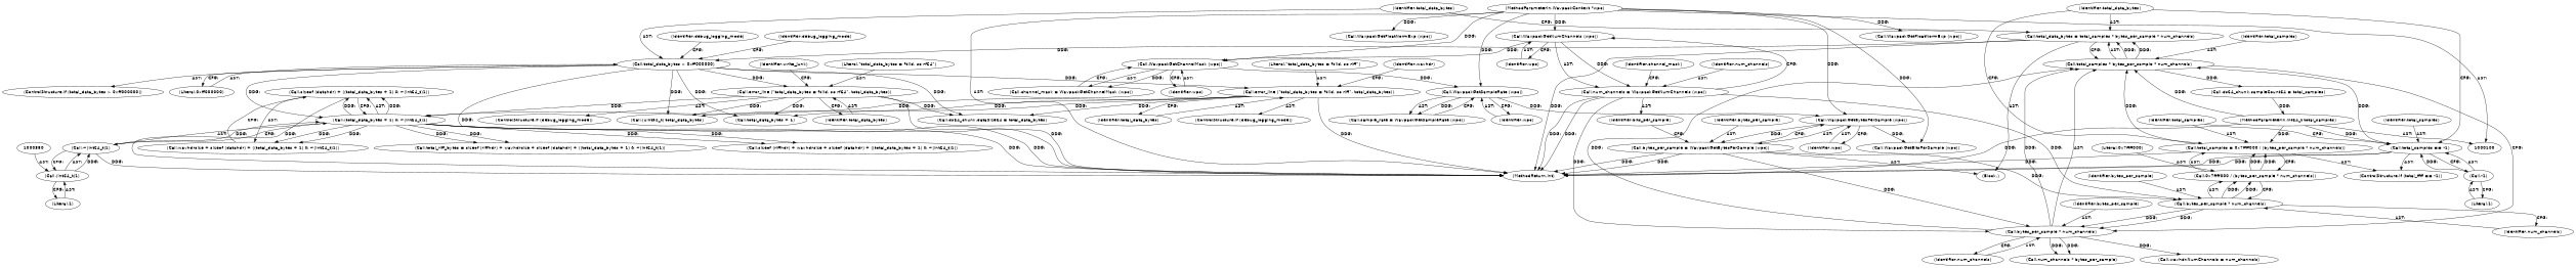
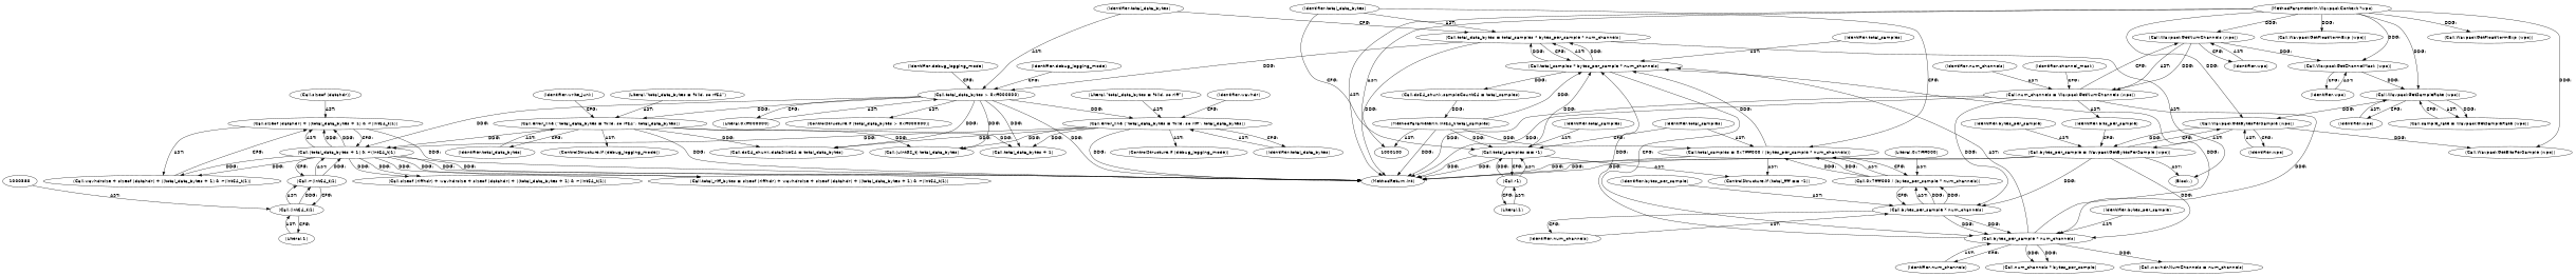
  digraph {
    fontname="DejaVu Sans"
    node [fontname="DejaVu Sans"]
    edge [fontname="DejaVu Sans"]
    n1 [label="(Call,sizeof (datahdr) + ((total_data_bytes + 1) & ~(int64_t)1))"]
    n2 [label="(Call,(total_data_bytes + 1) & ~(int64_t)1)"]
    n3 [label="(MethodReturn,int)"]
    n4 [label="(Call,wavhdrsize + sizeof (datahdr) + ((total_data_bytes + 1) & ~(int64_t)1))"]
    n5 [label="(Call,~(int64_t)1)"]
    n6 [label="(Call,sizeof (riffhdr) + wavhdrsize + sizeof (datahdr) + ((total_data_bytes + 1) & ~(int64_t)1))"]
    n7 [label="(Call,total_riff_bytes = sizeof (riffhdr) + wavhdrsize + sizeof (datahdr) + ((total_data_bytes + 1) & ~(int64_t)1))"]
    n8 [label="(Call,(int64_t)1)"]
    n9 [label="(Call,error_line (\"total_data_bytes = %lld, so rf64\", total_data_bytes))"]
    n10 [label="(Call,total_data_bytes + 1)"]
    n11 [label="(Identifier,total_data_bytes)"]
    n12 [label="(Call,ds64_chunk.dataSize64 = total_data_bytes)"]
    n13 [label="(ControlStructure,if (debug_logging_mode))"]
    n14 [label="(Call,(uint32_t) total_data_bytes)"]
    n15 [label="(Call,total_data_bytes > 0xff000000)"]
    n16 [label="(Call,error_line (\"total_data_bytes = %lld, so riff\", total_data_bytes))"]
    n17 [label="(Literal,0xff000000)"]
    n18 [label="(ControlStructure,if (total_data_bytes > 0xff000000))"]
    n19 [label="(ControlStructure,if (debug_logging_mode))"]
    n20 [label="(Identifier,total_data_bytes)"]
    n21 [label="(Call,total_data_bytes = total_samples * bytes_per_sample * num_channels)"]
    n22 [label="(Call,total_samples * bytes_per_sample * num_channels)"]
    n23 [label="(Block,)"]
    n24 [label="(Call,bytes_per_sample * num_channels)"]
    n25 [label="(Call,ds64_chunk.sampleCount64 = total_samples)"]
    n26 [label="(Identifier,num_channels)"]
    n27 [label="(Call,num_channels * bytes_per_sample)"]
    n28 [label="(Call,wavhdr.NumChannels = num_channels)"]
    n29 [label="(MethodParameterIn,int64_t total_samples)"]
    n30 [label="(Call,total_samples = 0x7ffff000 / (bytes_per_sample * num_channels))"]
    n31 [label="(Call,0x7ffff000 / (bytes_per_sample * num_channels))"]
    n32 [label="(ControlStructure,if (total_ffff == -1))"]
    n33 [label="(Call,bytes_per_sample * num_channels)"]
    n34 [label="(Identifier,num_channels)"]
    n35 [label="(Call,bytes_per_sample = WavpackGetBytesPerSample (wpc))"]
    n36 [label="(Call,WavpackGetBytesPerSample (wpc))"]
    n37 [label="(Identifier,wpc)"]
    n38 [label="(Call,WavpackGetBitsPerSample (wpc))"]
    n39 [label="(Call,WavpackGetSampleRate (wpc))"]
    n40 [label="(Identifier,wpc)"]
    n41 [label="(Call,sample_rate = WavpackGetSampleRate (wpc))"]
    n42 [label="(Call,WavpackGetChannelMask (wpc))"]
    n43 [label="(Identifier,wpc)"]
-   n44 [label="(Call,channel_mask = WavpackGetChannelMask (wpc))"]
    n45 [label="(Call,WavpackGetNumChannels (wpc))"]
    n46 [label="(Call,num_channels = WavpackGetNumChannels (wpc))"]
    n47 [label="(Identifier,wpc)"]
    n48 [label="(Identifier,bits_per_sample)"]
    n49 [label="(MethodParameterIn,WavpackContext *wpc)"]
    n50 [label="(Call,WavpackGetFloatNormExp (wpc))"]
    n51 [label="(Call,WavpackGetFloatNormExp (wpc))"]
    1000100
    n53 [label="(Call,total_samples == -1)"]
    n54 [label="(Call,-1)"]
    n55 [label="(Literal,1)"]
    n56 [label="(Literal,1)"]
    n57 [label="(Identifier,write_junk)"]
    n58 [label="(Identifier,channel_mask)"]
    n59 [label="(Literal,\"total_data_bytes = %lld, so riff\")"]
    n60 [label="(Identifier,total_samples)"]
    n61 [label="(Identifier,total_data_bytes)"]
    n62 [label="(Identifier,total_data_bytes)"]
    n63 [label="(Identifier,bytes_per_sample)"]
    n64 [label="(Identifier,total_samples)"]
    n65 [label="(Identifier,debug_logging_mode)"]
    n66 [label="(Literal,0x7ffff000)"]
+   n67 [label="(Call,sizeof (datahdr))"]
    n68 [label="(Literal,\"total_data_bytes = %lld, so rf64\")"]
    n69 [label="(Identifier,wavhdr)"]
    n70 [label="(Identifier,bytes_per_sample)"]
    n71 [label="(Identifier,num_channels)"]
    n72 [label="(Identifier,bytes_per_sample)"]
    n73 [label="(Identifier,total_samples)"]
    n74 [label="(Identifier,debug_logging_mode)"]
    1000380
    n1 -> n2 [label="CFG: "]
    n1 -> n3 [label="DDG: "]
    n1 -> n4 [label="AST: "]
    n2 -> n1 [label="AST: "]
    n2 -> n1 [label="DDG: "]
    n2 -> n1 [label="DDG: "]
    n2 -> n3 [label="DDG: "]
    n2 -> n3 [label="DDG: "]
    n2 -> n4 [label="DDG: "]
    n2 -> n4 [label="DDG: "]
    n2 -> n5 [label="CFG: "]
    n2 -> n6 [label="DDG: "]
    n2 -> n6 [label="DDG: "]
    n2 -> n7 [label="DDG: "]
    n2 -> n7 [label="DDG: "]
    n4 -> n1 [label="CFG: "]
    n5 -> n2 [label="AST: "]
    n5 -> n2 [label="DDG: "]
-   n5 -> n3 [label="DDG: "]
    n5 -> n8 [label="CFG: "]
    n8 -> n5 [label="AST: "]
    n8 -> n5 [label="DDG: "]
    n8 -> n56 [label="CFG: "]
    n9 -> n2 [label="DDG: "]
    n9 -> n3 [label="DDG: "]
    n9 -> n10 [label="DDG: "]
    n9 -> n11 [label="CFG: "]
    n9 -> n12 [label="DDG: "]
    n9 -> n13 [label="AST: "]
    n9 -> n14 [label="DDG: "]
    n11 -> n9 [label="AST: "]
    n15 -> n2 [label="DDG: "]
    n15 -> n3 [label="DDG: "]
    n15 -> n9 [label="DDG: "]
    n15 -> n10 [label="DDG: "]
    n15 -> n12 [label="DDG: "]
    n15 -> n14 [label="DDG: "]
    n15 -> n16 [label="DDG: "]
    n15 -> n17 [label="CFG: "]
    n15 -> n18 [label="AST: "]
    n16 -> n2 [label="DDG: "]
    n16 -> n3 [label="DDG: "]
    n16 -> n10 [label="DDG: "]
    n16 -> n12 [label="DDG: "]
    n16 -> n14 [label="DDG: "]
    n16 -> n19 [label="AST: "]
    n16 -> n20 [label="CFG: "]
    n17 -> n15 [label="AST: "]
    n20 -> n16 [label="AST: "]
    n21 -> n3 [label="DDG: "]
    n21 -> n15 [label="DDG: "]
    n21 -> n22 [label="CFG: "]
    n21 -> n23 [label="AST: "]
    n22 -> n21 [label="AST: "]
    n22 -> n21 [label="DDG: "]
    n22 -> n21 [label="DDG: "]
    n22 -> n24 [label="CFG: "]
    n22 -> n25 [label="DDG: "]
    n24 -> n22 [label="AST: "]
    n24 -> n22 [label="DDG: "]
    n24 -> n22 [label="DDG: "]
    n24 -> n26 [label="CFG: "]
    n24 -> n27 [label="DDG: "]
    n24 -> n27 [label="DDG: "]
    n24 -> n28 [label="DDG: "]
    n25 -> n29 [label="DDG: "]
    n26 -> n24 [label="AST: "]
    n29 -> n3 [label="DDG: "]
    n29 -> n22 [label="DDG: "]
    n29 -> n30 [label="DDG: "]
    n29 -> 1000100 [label="AST: "]
    n29 -> n53 [label="DDG: "]
    n30 -> n3 [label="DDG: "]
    n30 -> n22 [label="DDG: "]
    n30 -> n31 [label="CFG: "]
    n30 -> n32 [label="AST: "]
    n31 -> n30 [label="AST: "]
    n31 -> n30 [label="DDG: "]
    n31 -> n30 [label="DDG: "]
    n31 -> n33 [label="CFG: "]
    n33 -> n24 [label="DDG: "]
    n33 -> n24 [label="DDG: "]
    n33 -> n31 [label="AST: "]
    n33 -> n31 [label="DDG: "]
    n33 -> n31 [label="DDG: "]
    n33 -> n34 [label="CFG: "]
    n34 -> n33 [label="AST: "]
    n35 -> n3 [label="DDG: "]
    n35 -> n3 [label="DDG: "]
    n35 -> n23 [label="AST: "]
    n35 -> n24 [label="DDG: "]
    n35 -> n33 [label="DDG: "]
    n35 -> n36 [label="CFG: "]
    n36 -> n35 [label="AST: "]
    n36 -> n35 [label="DDG: "]
    n36 -> n37 [label="CFG: "]
    n36 -> n38 [label="DDG: "]
    n37 -> n36 [label="AST: "]
    n39 -> n36 [label="DDG: "]
    n39 -> n40 [label="CFG: "]
    n39 -> n41 [label="AST: "]
    n39 -> n41 [label="DDG: "]
    n40 -> n39 [label="AST: "]
    n41 -> n39 [label="CFG: "]
    n42 -> n39 [label="DDG: "]
    n42 -> n43 [label="CFG: "]
-   n42 -> n44 [label="AST: "]
-   n42 -> n44 [label="DDG: "]
    n43 -> n42 [label="AST: "]
-   n44 -> n42 [label="CFG: "]
    n45 -> n42 [label="DDG: "]
    n45 -> n46 [label="AST: "]
    n45 -> n46 [label="DDG: "]
    n45 -> n47 [label="CFG: "]
    n46 -> n3 [label="DDG: "]
    n46 -> n3 [label="DDG: "]
    n46 -> n24 [label="DDG: "]
    n46 -> n33 [label="DDG: "]
    n46 -> n45 [label="CFG: "]
    n46 -> n48 [label="AST: "]
    n47 -> n45 [label="AST: "]
    n48 -> n35 [label="CFG: "]
    n49 -> n3 [label="AST: "]
    n49 -> n36 [label="DDG: "]
    n49 -> n38 [label="DDG: "]
    n49 -> n39 [label="DDG: "]
    n49 -> n42 [label="DDG: "]
    n49 -> n45 [label="DDG: "]
    n49 -> n50 [label="DDG: "]
    n49 -> n51 [label="DDG: "]
    n49 -> 1000100 [label="AST: "]
    n53 -> n3 [label="DDG: "]
    n53 -> n3 [label="DDG: "]
    n53 -> n22 [label="DDG: "]
    n53 -> n32 [label="AST: "]
    n53 -> n54 [label="CFG: "]
    n54 -> n53 [label="AST: "]
    n54 -> n53 [label="DDG: "]
    n54 -> n55 [label="CFG: "]
    n55 -> n54 [label="AST: "]
    n56 -> n8 [label="AST: "]
    n57 -> n9 [label="CFG: "]
    n58 -> n46 [label="CFG: "]
    n59 -> n16 [label="AST: "]
    n60 -> n30 [label="AST: "]
    n60 -> n53 [label="CFG: "]
    n61 -> n15 [label="AST: "]
    n61 -> n21 [label="CFG: "]
    n62 -> n21 [label="AST: "]
    n62 -> n30 [label="CFG: "]
    n62 -> n53 [label="CFG: "]
    n63 -> n24 [label="AST: "]
    n64 -> n53 [label="AST: "]
    n65 -> n15 [label="CFG: "]
    n66 -> n31 [label="AST: "]
+   n67 -> n1 [label="AST: "]
    n68 -> n9 [label="AST: "]
    n69 -> n16 [label="CFG: "]
    n70 -> n35 [label="AST: "]
    n71 -> n46 [label="AST: "]
    n72 -> n33 [label="AST: "]
    n73 -> n22 [label="AST: "]
    n74 -> n15 [label="CFG: "]
    1000380 -> n8 [label="AST: "]
  }
